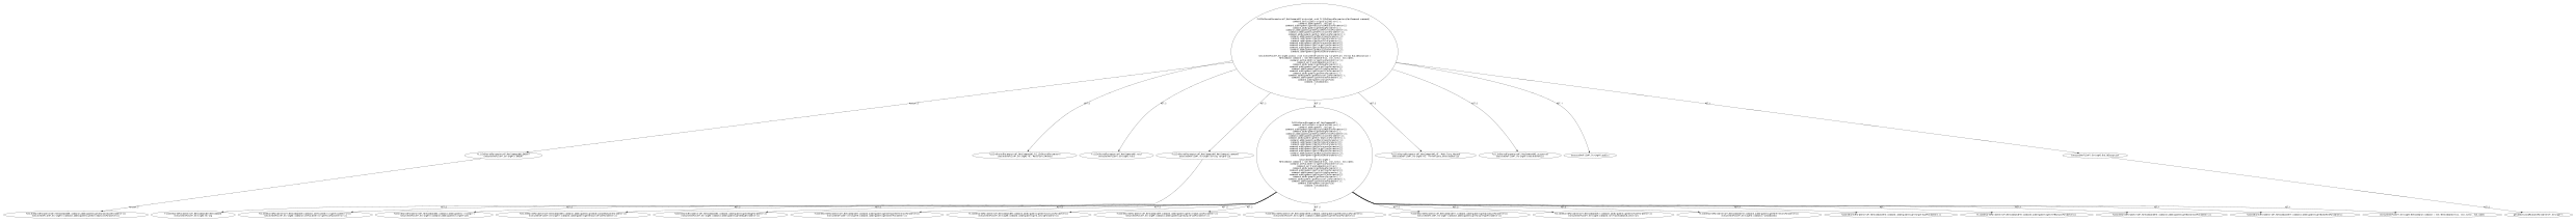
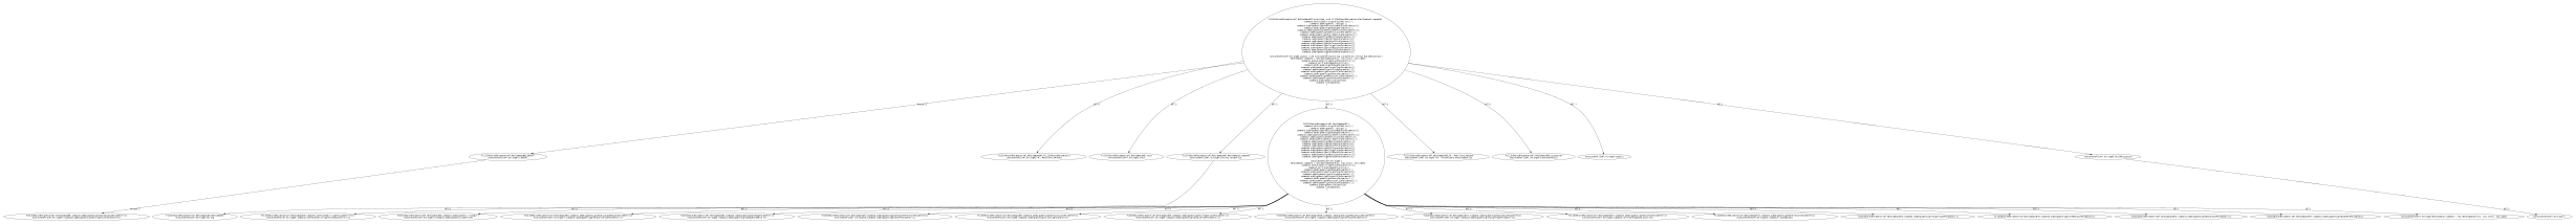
  digraph {
    fontname="Roboto Mono"
    node [fontname="Roboto Mono" shape=ellipse]
    edge [fontname="Roboto Mono"]
    n1 [label="fillInSharedParameters#?,NetCommand#8:INSERT\nexecuteOneFile#?,String#13:INSERT"]
    n2 [label="fillInSharedParameters#?,NetCommand#8:command.addArgument(getStandardLibParameter())\nexecuteOneFile#?,String#13:command.addArgument(getExtraOptionsParameter())"]
    n3 [label="fillInSharedParameters#?,NetCommand#2:protected void fillInSharedParameters(NetCommand command) \{\n    command.setFailOnError(getFailOnError());\n    command.addArgument(\"/nologo\");\n    command.addArgument(getAdditionalModulesParameter());\n    command.addArgument(getDebugParameter());\n    command.addArgument(getDefaultReferenceParameter());\n    command.addArgument(getDefinitionsParameter());\n    command.addArgument(getExtraOptionsParameter());\n    command.addArgument(getMainClassParameter());\n    command.addArgument(getOptimizeParameter());\n    command.addArgument(getDestFileParameter());\n    command.addArgument(getReferencesParameter());\n    command.addArgument(getTargetTypeParameter());\n    command.addArgument(getUtf8OutputParameter());\n    command.addArgument(getWin32IconParameter());\n    command.addArgument(getWin32ResParameter());\n\}\nexecuteOneFile#?,String#2:public void executeOneFile(String targetFile) throws BuildException \{\n    NetCommand command = new NetCommand(this, exe_title, exe_name);\n    command.setFailOnError(getFailFailOnError());\n    command.setTraceCommandLine(true);\n    command.addArgument(getDebugParameter());\n    command.addArgument(getTargetTypeParameter());\n    command.addArgument(getListingParameter());\n    command.addArgument(getOutputFileParameter());\n    command.addArgument(getOwnerParameter());\n    command.addArgument(getResourceFileParameter());\n    command.addArgument(getVerboseParameter());\n    command.addArgument(targetFile);\n    command.runCommand();\n\}"]
    n4 [label="fillInSharedParameters#?,NetCommand#2:fillInSharedParameters\nexecuteOneFile#?,String#2:VE: Modifiers_Method"]
    n5 [label="fillInSharedParameters#?,NetCommand#2:void\nexecuteOneFile#?,String#2:void"]
    n6 [label="fillInSharedParameters#?,NetCommand#2:NetCommand command\nexecuteOneFile#?,String#2:String targetFile"]
    n7 [label="fillInSharedParameters#?,NetCommand#2:\{\n    command.setFailOnError(getFailOnError());\n    command.addArgument(\"/nologo\");\n    command.addArgument(getAdditionalModulesParameter());\n    command.addArgument(getDebugParameter());\n    command.addArgument(getDefaultReferenceParameter());\n    command.addArgument(getDefinitionsParameter());\n    command.addArgument(getExtraOptionsParameter());\n    command.addArgument(getMainClassParameter());\n    command.addArgument(getOptimizeParameter());\n    command.addArgument(getDestFileParameter());\n    command.addArgument(getReferencesParameter());\n    command.addArgument(getTargetTypeParameter());\n    command.addArgument(getUtf8OutputParameter());\n    command.addArgument(getWin32IconParameter());\n    command.addArgument(getWin32ResParameter());\n\}\nexecuteOneFile#?,String#2:\{\n    NetCommand command = new NetCommand(this, exe_title, exe_name);\n    command.setFailOnError(getFailFailOnError());\n    command.setTraceCommandLine(true);\n    command.addArgument(getDebugParameter());\n    command.addArgument(getTargetTypeParameter());\n    command.addArgument(getListingParameter());\n    command.addArgument(getOutputFileParameter());\n    command.addArgument(getOwnerParameter());\n    command.addArgument(getResourceFileParameter());\n    command.addArgument(getVerboseParameter());\n    command.addArgument(targetFile);\n    command.runCommand();\n\}"]
    n8 [label="fillInSharedParameters#?,NetCommand#2:VE: Modifiers_Method\nexecuteOneFile#?,String#2:VE: ThrownTypes_executeOneFile"]
    n9 [label="fillInSharedParameters#?,NetCommand#2:protected\nexecuteOneFile#?,String#2:executeOneFile"]
    n10 [label="executeOneFile#?,String#2:public"]
    n11 [label="executeOneFile#?,String#2:BuildException"]
    n12 [label="fillInSharedParameters#?,NetCommand#2:NetCommand\nexecuteOneFile#?,String#2:String"]
    n13 [label="fillInSharedParameters#?,NetCommand#3:command.setFailOnError(getFailOnError())\nexecuteOneFile#?,String#4:command.setFailOnError(getFailFailOnError())"]
    n14 [label="fillInSharedParameters#?,NetCommand#4:command.addArgument(\"/nologo\")\nexecuteOneFile#?,String#13:command.addArgument(targetFile)"]
    n15 [label="fillInSharedParameters#?,NetCommand#5:command.addArgument(getAdditionalModulesParameter())\nexecuteOneFile#?,String#11:command.addArgument(getResourceFileParameter())"]
    n16 [label="fillInSharedParameters#?,NetCommand#6:command.addArgument(getDebugParameter())\nexecuteOneFile#?,String#6:command.addArgument(getDebugParameter())"]
    n17 [label="fillInSharedParameters#?,NetCommand#7:command.addArgument(getDefaultReferenceParameter())\nexecuteOneFile#?,String#10:command.addArgument(getOwnerParameter())"]
    n18 [label="fillInSharedParameters#?,NetCommand#8:command.addArgument(getDefinitionsParameter())\nexecuteOneFile#?,String#8:command.addArgument(getListingParameter())"]
    n19 [label="fillInSharedParameters#?,NetCommand#9:command.addArgument(getExtraOptionsParameter())\nexecuteOneFile#?,String#9:command.addArgument(getOutputFileParameter())"]
    n20 [label="fillInSharedParameters#?,NetCommand#10:command.addArgument(getMainClassParameter())\nexecuteOneFile#?,String#12:command.addArgument(getVerboseParameter())"]
    n21 [label="fillInSharedParameters#?,NetCommand#11:command.addArgument(getOptimizeParameter())\nexecuteOneFile#?,String#7:command.addArgument(getTargetTypeParameter())"]
    n22 [label="fillInSharedParameters#?,NetCommand#12:command.addArgument(getDestFileParameter())\nexecuteOneFile#?,String#5:command.setTraceCommandLine(true)"]
    n23 [label="fillInSharedParameters#?,NetCommand#13:command.addArgument(getReferencesParameter())\nexecuteOneFile#?,String#14:command.runCommand()"]
    n24 [label="fillInSharedParameters#?,NetCommand#14:command.addArgument(getTargetTypeParameter())"]
    n25 [label="fillInSharedParameters#?,NetCommand#15:command.addArgument(getUtf8OutputParameter())"]
    n26 [label="fillInSharedParameters#?,NetCommand#16:command.addArgument(getWin32IconParameter())"]
    n27 [label="fillInSharedParameters#?,NetCommand#17:command.addArgument(getWin32ResParameter())"]
    n28 [label="executeOneFile#?,String#3:NetCommand command = new NetCommand(this, exe_title, exe_name)"]
-   n29 [label="getAdditionalModulesParameter#?,String#-1:"]
+   n29 [label="executeOneFile#?,String#-1:"]
    n1 -> n2 [label="Action:2"]
    n3 -> n1 [label="Action:2"]
    n3 -> n4 [label="AST:2"]
    n3 -> n5 [label="AST:2"]
    n3 -> n6 [label="AST:2"]
    n3 -> n7 [label="AST:2"]
    n3 -> n8 [label="AST:2"]
    n3 -> n9 [label="AST:2"]
    n3 -> n10 [label="AST:1"]
    n3 -> n11 [label="AST:1"]
    n6 -> n12 [label="AST:2"]
    n7 -> n13 [label="AST:2"]
    n7 -> n14 [label="AST:2"]
    n7 -> n15 [label="AST:2"]
    n7 -> n16 [label="AST:2"]
    n7 -> n17 [label="AST:2"]
    n7 -> n18 [label="AST:2"]
    n7 -> n19 [label="AST:2"]
    n7 -> n20 [label="AST:2"]
    n7 -> n21 [label="AST:2"]
    n7 -> n22 [label="AST:2"]
    n7 -> n23 [label="AST:2"]
    n7 -> n24 [label="AST:1"]
    n7 -> n25 [label="AST:1"]
    n7 -> n26 [label="AST:1"]
    n7 -> n27 [label="AST:1"]
    n7 -> n28 [label="AST:1"]
    n11 -> n29 [label="AST:2"]
  }
